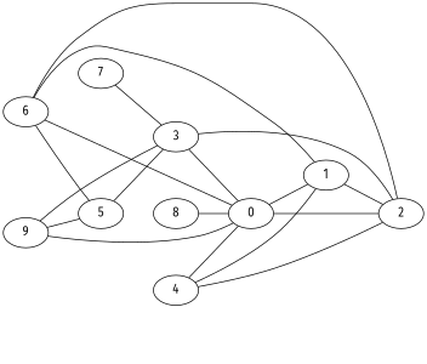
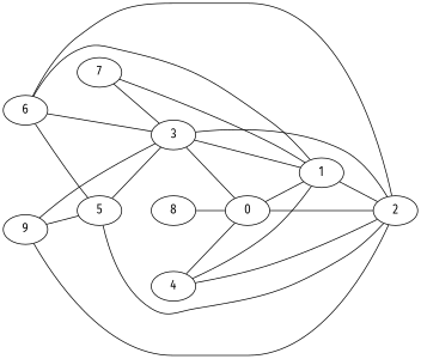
  graph {
    fontname="Fira Sans"
    rankdir=LR
    node [fontname="Fira Sans"]
    edge [fontname="Fira Sans"]
    n1 [label=0]
    n2 [label=1]
    n3 [label=2]
    n4 [label=3]
    n5 [label=4]
    n6 [label=5]
    n7 [label=6]
    n8 [label=7]
    n9 [label=8]
    n10 [label=9]
    n1 -- n2
    n1 -- n3
    n2 -- n3
    n4 -- n1
+   n4 -- n2
    n4 -- n3
    n5 -- n1
    n5 -- n2
    n5 -- n3
+   n6 -- n3
    n6 -- n4
-   n7 -- n1
+   n7 -- n4
    n7 -- n2
    n7 -- n3
    n7 -- n6
+   n8 -- n2
    n8 -- n4
    n9 -- n1
-   n10 -- n1
+   n10 -- n3
    n10 -- n4
    n10 -- n6
  }
